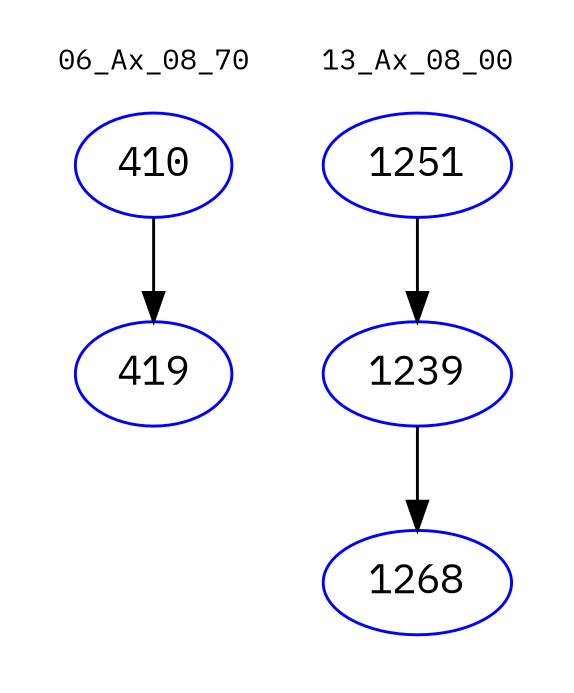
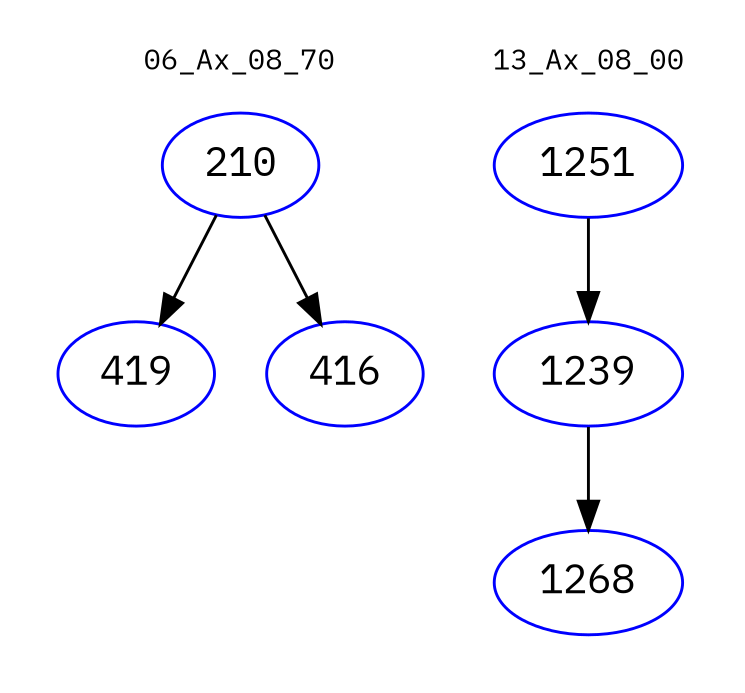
  digraph {
    fontname="IBM Plex Mono"
    node [color=blue fontname="IBM Plex Mono"]
    edge [color=black fontname="IBM Plex Mono"]
-   n1 [label=410]
+   n1 [label=210]
    n2 [label=419]
+   n3 [label=416]
    n4 [label=1251]
    n5 [label=1239]
    n6 [label=1268]
    subgraph cluster_1 {
      color=white
      fontsize=10
      label="06_Ax_08_70"
      n1
      n2
+     n3
    }
    subgraph cluster_2 {
      color=white
      fontsize=10
      label="13_Ax_08_00"
      n4
      n5
      n6
    }
    n1 -> n2
+   n1 -> n3
    n4 -> n5
    n5 -> n6
  }
